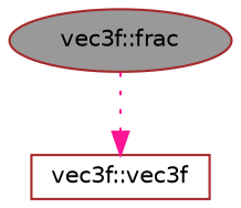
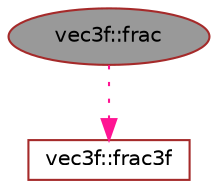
  digraph {
    rankdir=TB
    node [color=brown fontname=Helvetica fontsize=10 style=filled]
    n1 [fillcolor=grey60 fontcolor=black height=0.2 label="vec3f::frac" shape=ellipse width=0.4]
-   n2 [fillcolor=white height=0.2 label="vec3f::vec3f" shape=box width=0.4]
+   n2 [fillcolor=white height=0.2 label="vec3f::frac3f" shape=box width=0.4]
    n1 -> n2 [color=deeppink fontname=Helvetica fontsize=10 labelfontname=Helvetica labelfontsize=10 style=dotted]
  }
